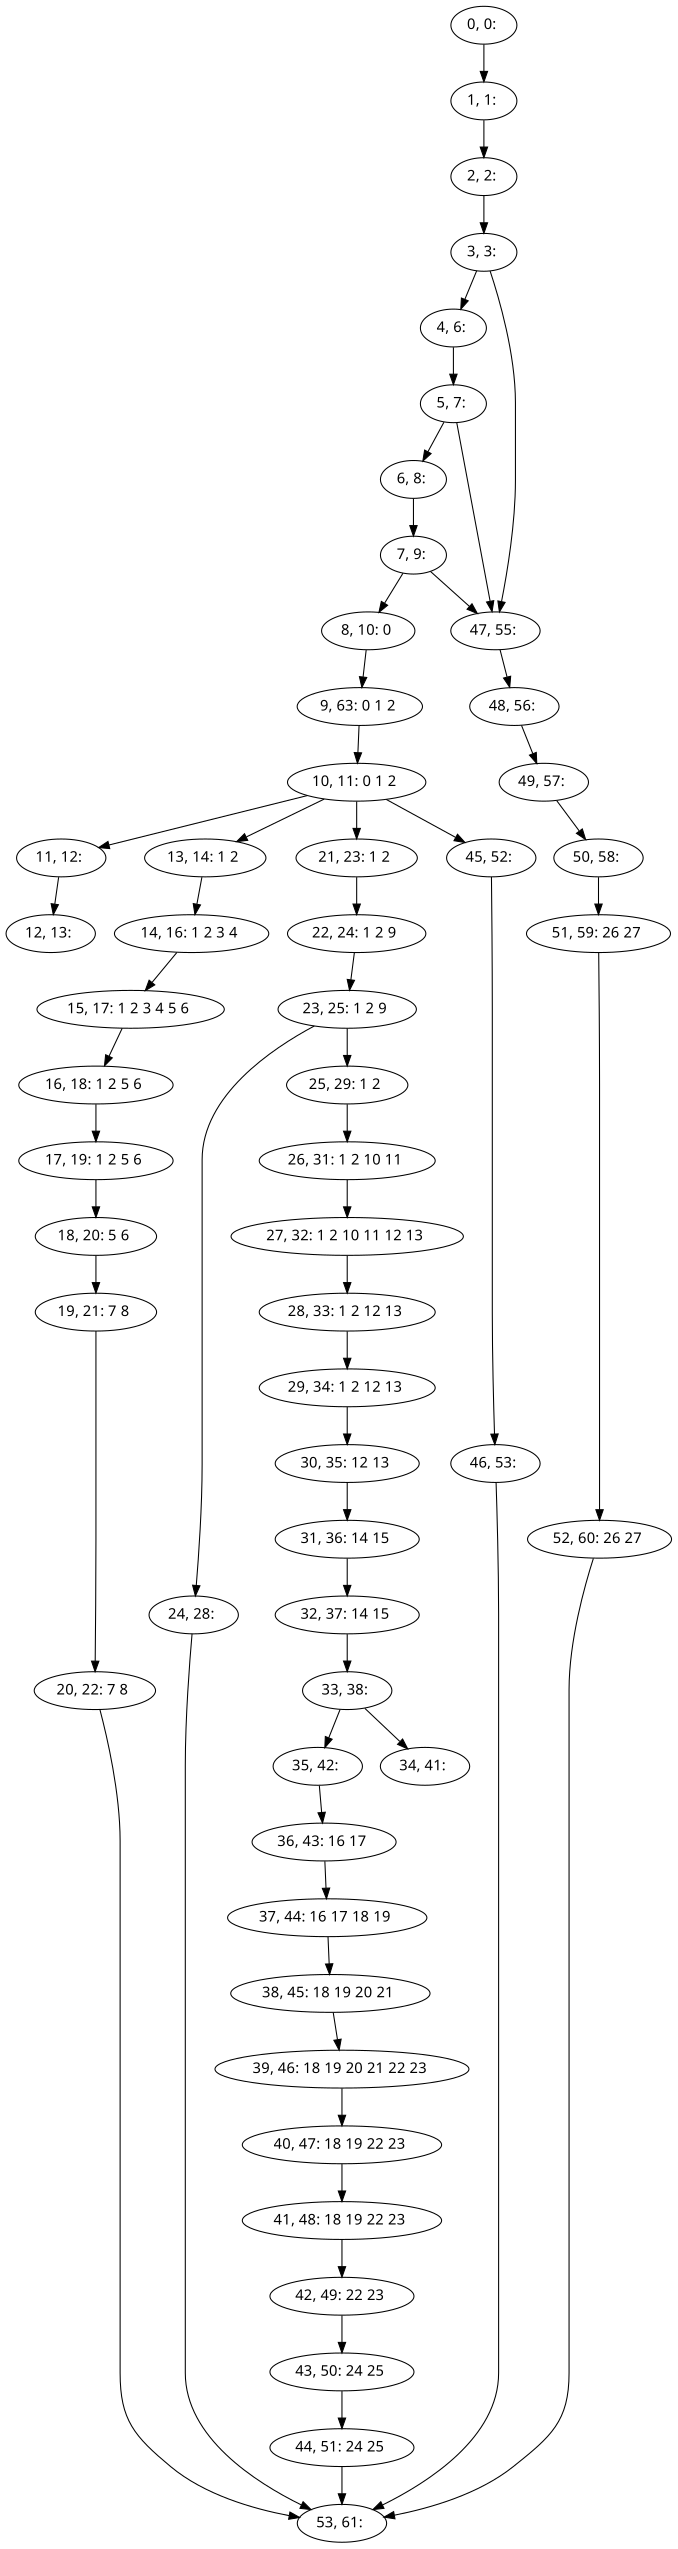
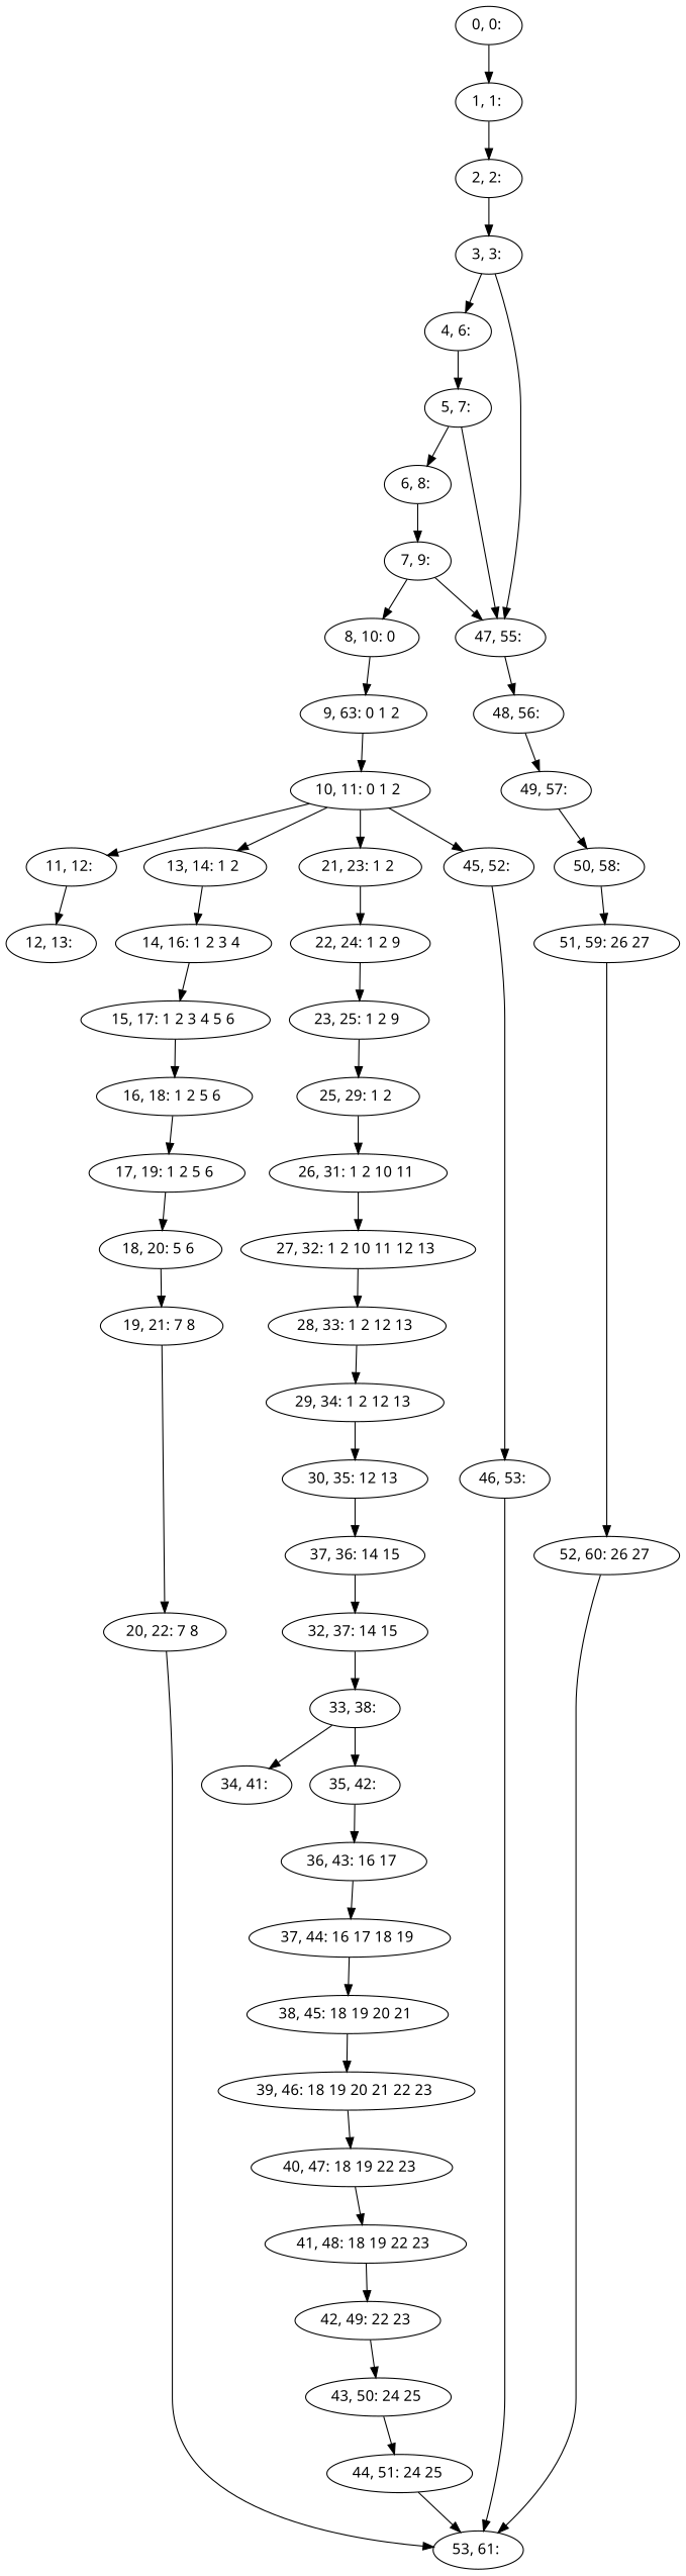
  digraph {
    fontname="Noto Sans"
    node [fontname="Noto Sans"]
    edge [fontname="Noto Sans"]
    n1 [label="0, 0: "]
    n2 [label="1, 1: "]
    n3 [label="2, 2: "]
    n4 [label="3, 3: "]
    n5 [label="4, 6: "]
    n6 [label="47, 55: "]
    n7 [label="5, 7: "]
    n8 [label="48, 56: "]
    n9 [label="6, 8: "]
    n10 [label="7, 9: "]
    n11 [label="8, 10: 0 "]
    n12 [label="9, 63: 0 1 2 "]
    n13 [label="10, 11: 0 1 2 "]
    n14 [label="11, 12: "]
    n15 [label="13, 14: 1 2 "]
    n16 [label="21, 23: 1 2 "]
    n17 [label="45, 52: "]
    n18 [label="12, 13: "]
    n19 [label="14, 16: 1 2 3 4 "]
    n20 [label="22, 24: 1 2 9 "]
    n21 [label="46, 53: "]
    n22 [label="53, 61: "]
    n23 [label="15, 17: 1 2 3 4 5 6 "]
    n24 [label="16, 18: 1 2 5 6 "]
    n25 [label="17, 19: 1 2 5 6 "]
    n26 [label="18, 20: 5 6 "]
    n27 [label="19, 21: 7 8 "]
    n28 [label="20, 22: 7 8 "]
    n29 [label="23, 25: 1 2 9 "]
-   n30 [label="24, 28: "]
    n31 [label="25, 29: 1 2 "]
    n32 [label="26, 31: 1 2 10 11 "]
    n33 [label="27, 32: 1 2 10 11 12 13 "]
    n34 [label="28, 33: 1 2 12 13 "]
    n35 [label="29, 34: 1 2 12 13 "]
    n36 [label="30, 35: 12 13 "]
-   n37 [label="31, 36: 14 15 "]
+   n37 [label="37, 36: 14 15"]
    n38 [label="32, 37: 14 15 "]
    n39 [label="33, 38: "]
    n40 [label="34, 41: "]
    n41 [label="35, 42: "]
    n42 [label="36, 43: 16 17 "]
    n43 [label="37, 44: 16 17 18 19 "]
    n44 [label="38, 45: 18 19 20 21 "]
    n45 [label="39, 46: 18 19 20 21 22 23 "]
    n46 [label="40, 47: 18 19 22 23 "]
    n47 [label="41, 48: 18 19 22 23 "]
    n48 [label="42, 49: 22 23 "]
    n49 [label="43, 50: 24 25 "]
    n50 [label="44, 51: 24 25 "]
    n51 [label="49, 57: "]
    n52 [label="50, 58: "]
    n53 [label="51, 59: 26 27 "]
    n54 [label="52, 60: 26 27 "]
    n1 -> n2
    n2 -> n3
    n3 -> n4
    n4 -> n5
    n4 -> n6
    n5 -> n7
    n6 -> n8
    n7 -> n6
    n7 -> n9
    n8 -> n51
    n9 -> n10
    n10 -> n6
    n10 -> n11
    n11 -> n12
    n12 -> n13
    n13 -> n14
    n13 -> n15
    n13 -> n16
    n13 -> n17
    n14 -> n18
    n15 -> n19
    n16 -> n20
    n17 -> n21
    n19 -> n23
    n20 -> n29
    n21 -> n22
    n23 -> n24
    n24 -> n25
    n25 -> n26
    n26 -> n27
    n27 -> n28
    n28 -> n22
-   n29 -> n30
    n29 -> n31
-   n30 -> n22
    n31 -> n32
    n32 -> n33
    n33 -> n34
    n34 -> n35
    n35 -> n36
    n36 -> n37
    n37 -> n38
    n38 -> n39
    n39 -> n40
    n39 -> n41
    n41 -> n42
    n42 -> n43
    n43 -> n44
    n44 -> n45
    n45 -> n46
    n46 -> n47
    n47 -> n48
    n48 -> n49
    n49 -> n50
    n50 -> n22
    n51 -> n52
    n52 -> n53
    n53 -> n54
    n54 -> n22
  }
